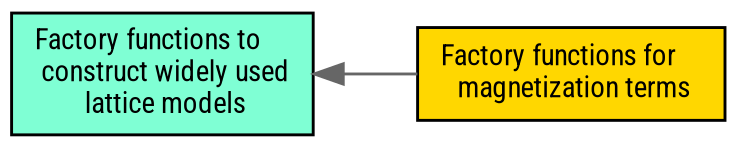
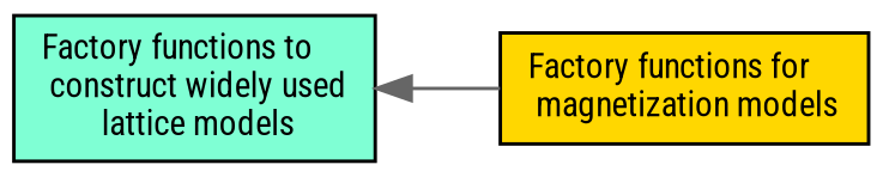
  digraph {
    rankdir=LR
    fontname="Roboto Condensed"
    node [color=black fontname="Roboto Condensed" fontsize=10 shape=record style=filled]
-   n1 [fillcolor=gold fontcolor=black height=0.2 label="Factory functions for\l magnetization terms" width=0.4]
+   n1 [fillcolor=gold fontcolor=black height=0.2 label="Factory functions for\l magnetization models" width=0.4]
    n2 [fillcolor=aquamarine height=0.2 label="Factory functions to\l construct widely used\l lattice models" width=0.4]
    n2 -> n1 [dir=back fontname="Roboto Condensed" fontsize=10 labelfontname=Helvetica labelfontsize=10 shape=plaintext style=solid color=gray40]
  }
